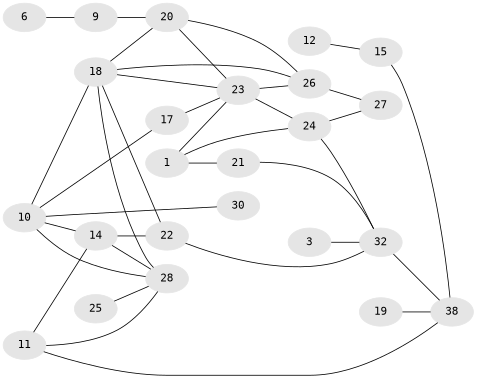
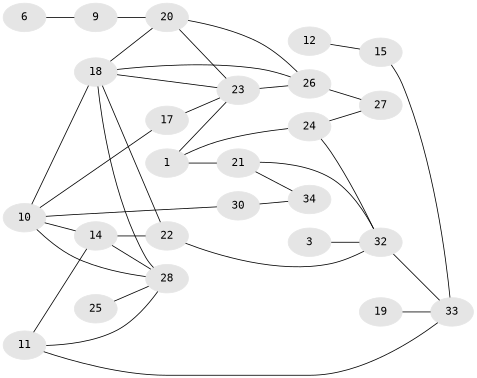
  graph {
    fontname="DejaVu Sans Mono"
    rankdir=LR
    node [color=gray90 fontname="DejaVu Sans Mono" style=filled]
    edge [fontname="DejaVu Sans Mono" weight=1.0]
    1
    21
    23
    24
    32
+   34
    26
    27
    3
-   33 [label=38]
+   33
    6
    9
    20
    12
    15
    10
    14
    17
    18
    28
    30
    22
    11
    19
    25
    1 -- 21
    1 -- 23
    1 -- 24
    21 -- 32
-   23 -- 24
+   21 -- 34
    23 -- 26
    24 -- 32
    24 -- 27
    32 -- 33
    26 -- 27
    3 -- 32
    6 -- 9
    9 -- 20
    20 -- 23
    20 -- 26
    12 -- 15
    15 -- 33
    10 -- 14 [weight=2.0]
    10 -- 17
    10 -- 18
    10 -- 28
    10 -- 30
    14 -- 28
    14 -- 22
    17 -- 23
    18 -- 23
    18 -- 26
    18 -- 20 [weight=3.0]
    18 -- 28
    18 -- 22
+   30 -- 34
    22 -- 32
    11 -- 33 [weight=2.0]
    11 -- 14 [weight=2.0]
    11 -- 28
    19 -- 33
    25 -- 28
  }
